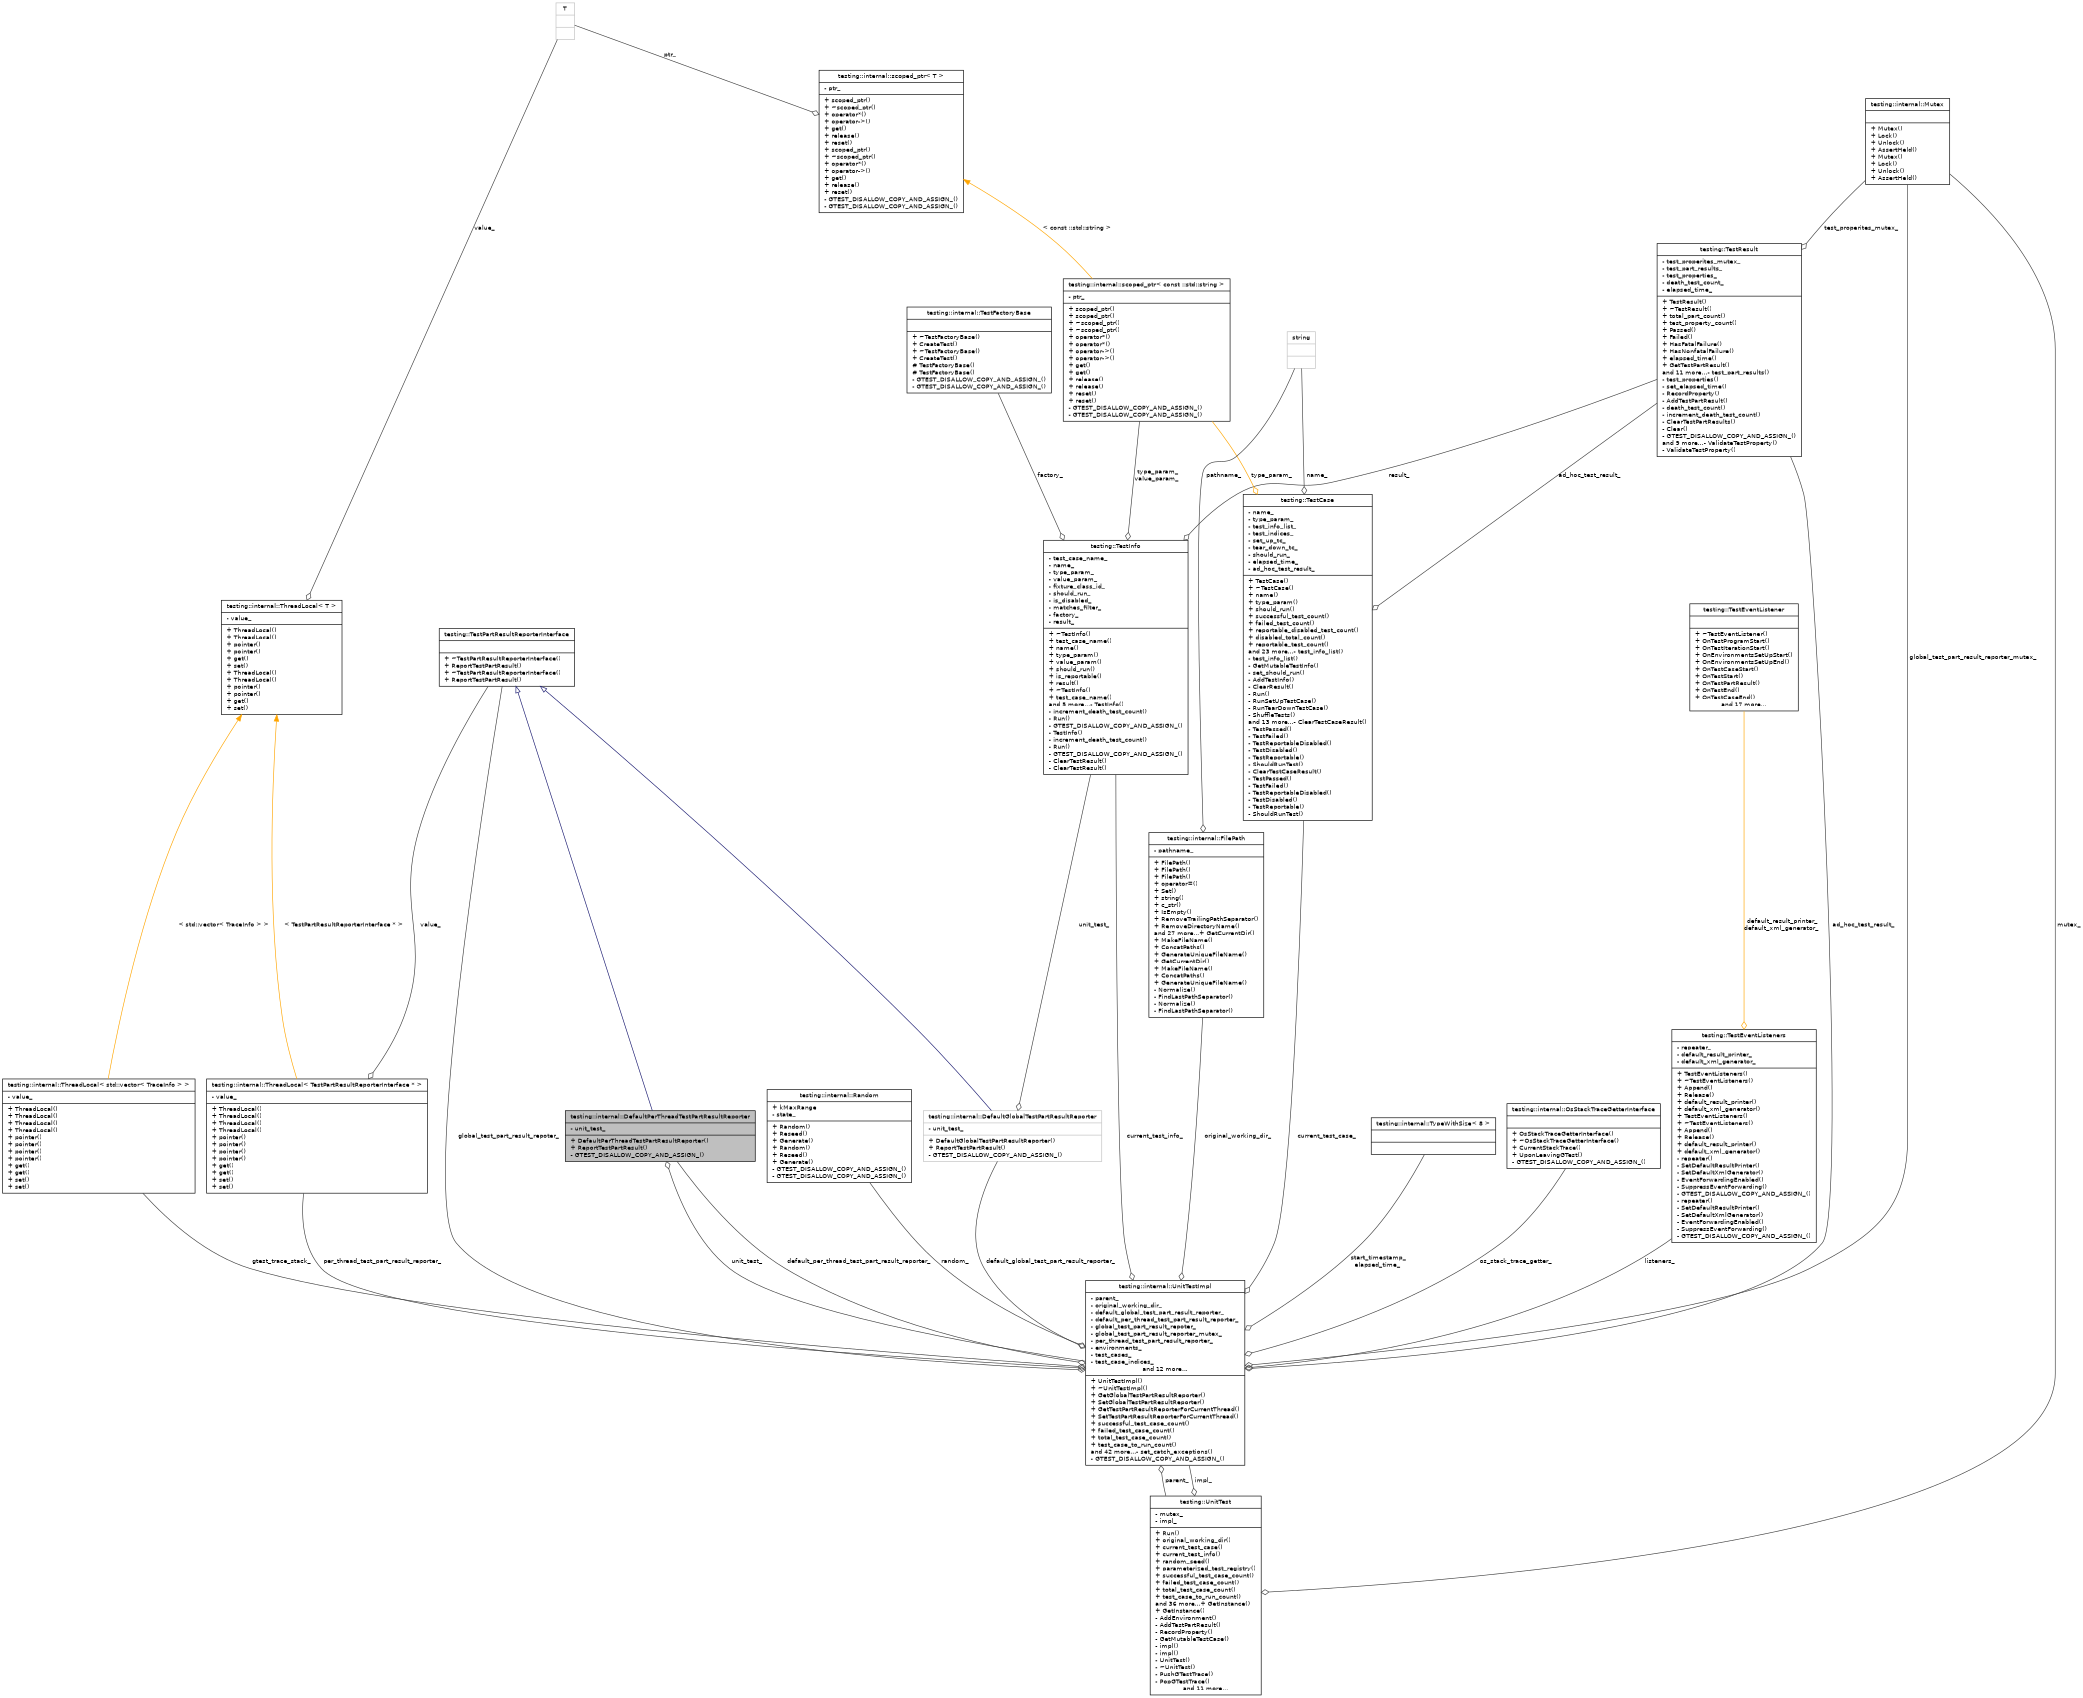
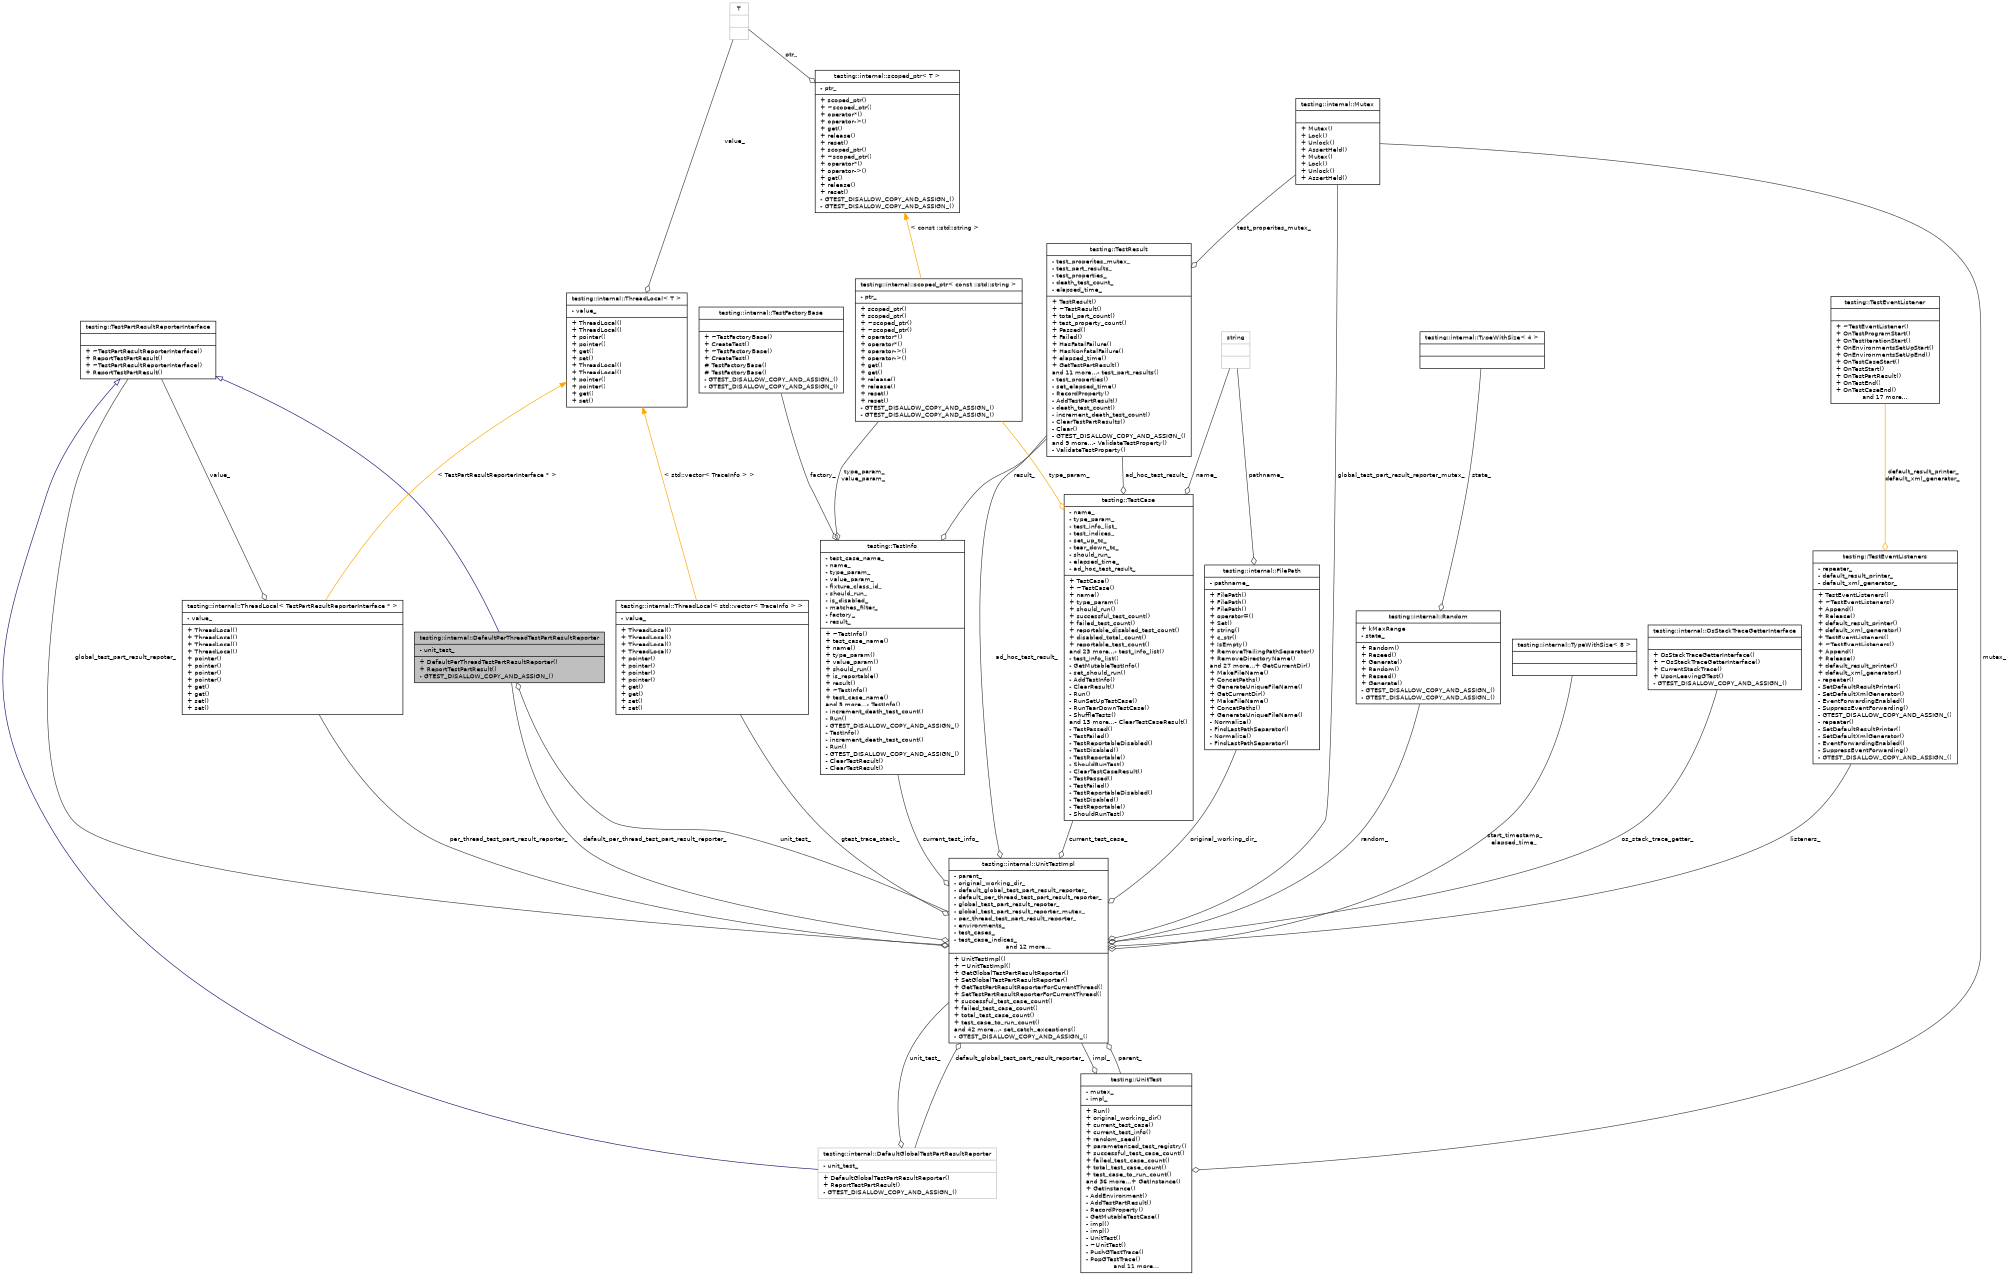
  digraph {
    node [color=black fillcolor=white fontname=Helvetica fontsize=10 shape=record style=filled]
    edge [arrowhead=odiamond color=grey25 fontname=Helvetica fontsize=10 labelfontname=Helvetica labelfontsize=10 style=solid]
    n1 [fillcolor=grey75 fontcolor=black height=0.2 label="{testing::internal::DefaultPerThreadTestPartResultReporter\n|- unit_test_\l|+ DefaultPerThreadTestPartResultReporter()\l+ ReportTestPartResult()\l- GTEST_DISALLOW_COPY_AND_ASSIGN_()\l}" width=0.4]
    n2 [height=0.2 label="{testing::internal::UnitTestImpl\n|- parent_\l- original_working_dir_\l- default_global_test_part_result_reporter_\l- default_per_thread_test_part_result_reporter_\l- global_test_part_result_repoter_\l- global_test_part_result_reporter_mutex_\l- per_thread_test_part_result_reporter_\l- environments_\l- test_cases_\l- test_case_indices_\land 12 more...|+ UnitTestImpl()\l+ ~UnitTestImpl()\l+ GetGlobalTestPartResultReporter()\l+ SetGlobalTestPartResultReporter()\l+ GetTestPartResultReporterForCurrentThread()\l+ SetTestPartResultReporterForCurrentThread()\l+ successful_test_case_count()\l+ failed_test_case_count()\l+ total_test_case_count()\l+ test_case_to_run_count()\land 42 more...- set_catch_exceptions()\l- GTEST_DISALLOW_COPY_AND_ASSIGN_()\l}" width=0.4]
    n3 [color=grey75 height=0.2 label="{testing::internal::DefaultGlobalTestPartResultReporter\n|- unit_test_\l|+ DefaultGlobalTestPartResultReporter()\l+ ReportTestPartResult()\l- GTEST_DISALLOW_COPY_AND_ASSIGN_()\l}" width=0.4]
    n4 [height=0.2 label="{testing::UnitTest\n|- mutex_\l- impl_\l|+ Run()\l+ original_working_dir()\l+ current_test_case()\l+ current_test_info()\l+ random_seed()\l+ parameterized_test_registry()\l+ successful_test_case_count()\l+ failed_test_case_count()\l+ total_test_case_count()\l+ test_case_to_run_count()\land 36 more...+ GetInstance()\l+ GetInstance()\l- AddEnvironment()\l- AddTestPartResult()\l- RecordProperty()\l- GetMutableTestCase()\l- impl()\l- impl()\l- UnitTest()\l- ~UnitTest()\l- PushGTestTrace()\l- PopGTestTrace()\land 11 more...}" width=0.4]
    n5 [height=0.2 label="{testing::TestPartResultReporterInterface\n||+ ~TestPartResultReporterInterface()\l+ ReportTestPartResult()\l+ ~TestPartResultReporterInterface()\l+ ReportTestPartResult()\l}" width=0.4]
    n6 [height=0.2 label="{testing::internal::ThreadLocal\< TestPartResultReporterInterface * \>\n|- value_\l|+ ThreadLocal()\l+ ThreadLocal()\l+ ThreadLocal()\l+ ThreadLocal()\l+ pointer()\l+ pointer()\l+ pointer()\l+ pointer()\l+ get()\l+ get()\l+ set()\l+ set()\l}" width=0.4]
    n7 [height=0.2 label="{testing::internal::Random\n|+ kMaxRange\l- state_\l|+ Random()\l+ Reseed()\l+ Generate()\l+ Random()\l+ Reseed()\l+ Generate()\l- GTEST_DISALLOW_COPY_AND_ASSIGN_()\l- GTEST_DISALLOW_COPY_AND_ASSIGN_()\l}" width=0.4]
+   n8 [height=0.2 label="{testing::internal::TypeWithSize\< 4 \>\n||}" width=0.4]
    n9 [height=0.2 label="{testing::TestResult\n|- test_properites_mutex_\l- test_part_results_\l- test_properties_\l- death_test_count_\l- elapsed_time_\l|+ TestResult()\l+ ~TestResult()\l+ total_part_count()\l+ test_property_count()\l+ Passed()\l+ Failed()\l+ HasFatalFailure()\l+ HasNonfatalFailure()\l+ elapsed_time()\l+ GetTestPartResult()\land 11 more...- test_part_results()\l- test_properties()\l- set_elapsed_time()\l- RecordProperty()\l- AddTestPartResult()\l- death_test_count()\l- increment_death_test_count()\l- ClearTestPartResults()\l- Clear()\l- GTEST_DISALLOW_COPY_AND_ASSIGN_()\land 9 more...- ValidateTestProperty()\l- ValidateTestProperty()\l}" width=0.4]
    n10 [height=0.2 label="{testing::TestCase\n|- name_\l- type_param_\l- test_info_list_\l- test_indices_\l- set_up_tc_\l- tear_down_tc_\l- should_run_\l- elapsed_time_\l- ad_hoc_test_result_\l|+ TestCase()\l+ ~TestCase()\l+ name()\l+ type_param()\l+ should_run()\l+ successful_test_count()\l+ failed_test_count()\l+ reportable_disabled_test_count()\l+ disabled_total_count()\l+ reportable_test_count()\land 23 more...- test_info_list()\l- test_info_list()\l- GetMutableTestInfo()\l- set_should_run()\l- AddTestInfo()\l- ClearResult()\l- Run()\l- RunSetUpTestCase()\l- RunTearDownTestCase()\l- ShuffleTests()\land 13 more...- ClearTestCaseResult()\l- TestPassed()\l- TestFailed()\l- TestReportableDisabled()\l- TestDisabled()\l- TestReportable()\l- ShouldRunTest()\l- ClearTestCaseResult()\l- TestPassed()\l- TestFailed()\l- TestReportableDisabled()\l- TestDisabled()\l- TestReportable()\l- ShouldRunTest()\l}" width=0.4]
    n11 [height=0.2 label="{testing::TestInfo\n|- test_case_name_\l- name_\l- type_param_\l- value_param_\l- fixture_class_id_\l- should_run_\l- is_disabled_\l- matches_filter_\l- factory_\l- result_\l|+ ~TestInfo()\l+ test_case_name()\l+ name()\l+ type_param()\l+ value_param()\l+ should_run()\l+ is_reportable()\l+ result()\l+ ~TestInfo()\l+ test_case_name()\land 5 more...- TestInfo()\l- increment_death_test_count()\l- Run()\l- GTEST_DISALLOW_COPY_AND_ASSIGN_()\l- TestInfo()\l- increment_death_test_count()\l- Run()\l- GTEST_DISALLOW_COPY_AND_ASSIGN_()\l- ClearTestResult()\l- ClearTestResult()\l}" width=0.4]
    n12 [height=0.2 label="{testing::internal::Mutex\n||+ Mutex()\l+ Lock()\l+ Unlock()\l+ AssertHeld()\l+ Mutex()\l+ Lock()\l+ Unlock()\l+ AssertHeld()\l}" width=0.4]
    n13 [height=0.2 label="{testing::internal::ThreadLocal\< T \>\n|- value_\l|+ ThreadLocal()\l+ ThreadLocal()\l+ pointer()\l+ pointer()\l+ get()\l+ set()\l+ ThreadLocal()\l+ ThreadLocal()\l+ pointer()\l+ pointer()\l+ get()\l+ set()\l}" width=0.4]
    n14 [height=0.2 label="{testing::internal::ThreadLocal\< std::vector\< TraceInfo \> \>\n|- value_\l|+ ThreadLocal()\l+ ThreadLocal()\l+ ThreadLocal()\l+ ThreadLocal()\l+ pointer()\l+ pointer()\l+ pointer()\l+ pointer()\l+ get()\l+ get()\l+ set()\l+ set()\l}" width=0.4]
    n15 [color=grey75 height=0.2 label="{T\n||}" width=0.4]
    n16 [height=0.2 label="{testing::internal::scoped_ptr\< T \>\n|- ptr_\l|+ scoped_ptr()\l+ ~scoped_ptr()\l+ operator*()\l+ operator-\>()\l+ get()\l+ release()\l+ reset()\l+ scoped_ptr()\l+ ~scoped_ptr()\l+ operator*()\l+ operator-\>()\l+ get()\l+ release()\l+ reset()\l- GTEST_DISALLOW_COPY_AND_ASSIGN_()\l- GTEST_DISALLOW_COPY_AND_ASSIGN_()\l}" width=0.4]
    n17 [height=0.2 label="{testing::internal::scoped_ptr\< const ::std::string \>\n|- ptr_\l|+ scoped_ptr()\l+ scoped_ptr()\l+ ~scoped_ptr()\l+ ~scoped_ptr()\l+ operator*()\l+ operator*()\l+ operator-\>()\l+ operator-\>()\l+ get()\l+ get()\l+ release()\l+ release()\l+ reset()\l+ reset()\l- GTEST_DISALLOW_COPY_AND_ASSIGN_()\l- GTEST_DISALLOW_COPY_AND_ASSIGN_()\l}" width=0.4]
    n18 [height=0.2 label="{testing::internal::TypeWithSize\< 8 \>\n||}" width=0.4]
    n19 [height=0.2 label="{testing::internal::OsStackTraceGetterInterface\n||+ OsStackTraceGetterInterface()\l+ ~OsStackTraceGetterInterface()\l+ CurrentStackTrace()\l+ UponLeavingGTest()\l- GTEST_DISALLOW_COPY_AND_ASSIGN_()\l}" width=0.4]
    n20 [height=0.2 label="{testing::TestEventListeners\n|- repeater_\l- default_result_printer_\l- default_xml_generator_\l|+ TestEventListeners()\l+ ~TestEventListeners()\l+ Append()\l+ Release()\l+ default_result_printer()\l+ default_xml_generator()\l+ TestEventListeners()\l+ ~TestEventListeners()\l+ Append()\l+ Release()\l+ default_result_printer()\l+ default_xml_generator()\l- repeater()\l- SetDefaultResultPrinter()\l- SetDefaultXmlGenerator()\l- EventForwardingEnabled()\l- SuppressEventForwarding()\l- GTEST_DISALLOW_COPY_AND_ASSIGN_()\l- repeater()\l- SetDefaultResultPrinter()\l- SetDefaultXmlGenerator()\l- EventForwardingEnabled()\l- SuppressEventForwarding()\l- GTEST_DISALLOW_COPY_AND_ASSIGN_()\l}" width=0.4]
    n21 [height=0.2 label="{testing::TestEventListener\n||+ ~TestEventListener()\l+ OnTestProgramStart()\l+ OnTestIterationStart()\l+ OnEnvironmentsSetUpStart()\l+ OnEnvironmentsSetUpEnd()\l+ OnTestCaseStart()\l+ OnTestStart()\l+ OnTestPartResult()\l+ OnTestEnd()\l+ OnTestCaseEnd()\land 17 more...}" width=0.4]
    n22 [height=0.2 label="{testing::internal::FilePath\n|- pathname_\l|+ FilePath()\l+ FilePath()\l+ FilePath()\l+ operator=()\l+ Set()\l+ string()\l+ c_str()\l+ IsEmpty()\l+ RemoveTrailingPathSeparator()\l+ RemoveDirectoryName()\land 27 more...+ GetCurrentDir()\l+ MakeFileName()\l+ ConcatPaths()\l+ GenerateUniqueFileName()\l+ GetCurrentDir()\l+ MakeFileName()\l+ ConcatPaths()\l+ GenerateUniqueFileName()\l- Normalize()\l- FindLastPathSeparator()\l- Normalize()\l- FindLastPathSeparator()\l}" width=0.4]
    n23 [color=grey75 height=0.2 label="{string\n||}" width=0.4]
    n24 [height=0.2 label="{testing::internal::TestFactoryBase\n||+ ~TestFactoryBase()\l+ CreateTest()\l+ ~TestFactoryBase()\l+ CreateTest()\l# TestFactoryBase()\l# TestFactoryBase()\l- GTEST_DISALLOW_COPY_AND_ASSIGN_()\l- GTEST_DISALLOW_COPY_AND_ASSIGN_()\l}" width=0.4]
    n1 -> n2 [label=" default_per_thread_test_part_result_reporter_"]
    n2 -> n1 [label=" unit_test_"]
-   n11 -> n3 [label=" unit_test_"]
+   n2 -> n3 [label=" unit_test_"]
    n2 -> n4 [label=" impl_"]
    n3 -> n2 [label=" default_global_test_part_result_reporter_"]
    n4 -> n2 [label=" parent_"]
    n5 -> n1 [arrowtail=onormal color=midnightblue dir=back arrowhead=""]
    n5 -> n2 [label=" global_test_part_result_repoter_"]
    n5 -> n3 [arrowtail=onormal color=midnightblue dir=back arrowhead=""]
    n5 -> n6 [label=" value_"]
    n6 -> n2 [label=" per_thread_test_part_result_reporter_"]
    n7 -> n2 [label=" random_"]
+   n8 -> n7 [label=" state_"]
    n9 -> n2 [label=" ad_hoc_test_result_"]
    n9 -> n10 [label=" ad_hoc_test_result_"]
    n9 -> n11 [label=" result_"]
    n10 -> n2 [label=" current_test_case_"]
    n11 -> n2 [label=" current_test_info_"]
    n12 -> n2 [label=" global_test_part_result_reporter_mutex_"]
    n12 -> n4 [label=" mutex_"]
    n12 -> n9 [label=" test_properites_mutex_"]
    n13 -> n6 [color=orange dir=back label=" \< TestPartResultReporterInterface * \>" arrowhead=""]
    n13 -> n14 [color=orange dir=back label=" \< std::vector\< TraceInfo \> \>" arrowhead=""]
    n14 -> n2 [label=" gtest_trace_stack_"]
    n15 -> n13 [label=" value_"]
    n15 -> n16 [label=" ptr_"]
    n16 -> n17 [color=orange dir=back label=" \< const ::std::string \>" arrowhead=""]
    n17 -> n10 [color=orange label=" type_param_"]
    n17 -> n11 [label=" type_param_\nvalue_param_"]
    n18 -> n2 [label=" start_timestamp_\nelapsed_time_"]
    n19 -> n2 [label=" os_stack_trace_getter_"]
    n20 -> n2 [label=" listeners_"]
    n21 -> n20 [color=orange label=" default_result_printer_\ndefault_xml_generator_"]
    n22 -> n2 [label=" original_working_dir_"]
    n23 -> n10 [label=" name_"]
    n23 -> n22 [label=" pathname_"]
    n24 -> n11 [label=" factory_"]
  }
